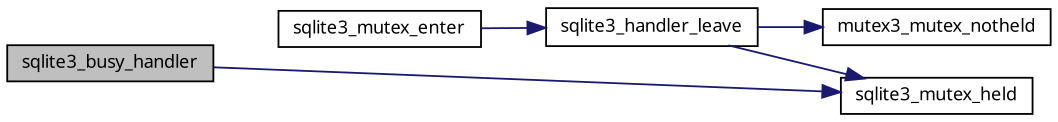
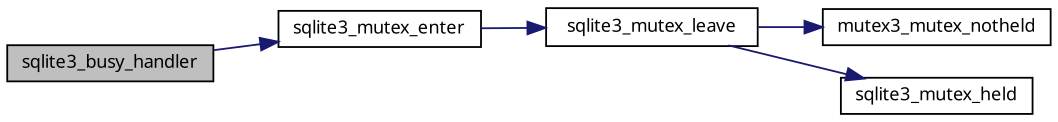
  digraph {
    fontname="Noto Sans"
    rankdir=LR
    node [color=black fillcolor=white fontname="Noto Sans" fontsize=10 shape=record style=filled]
    edge [color=midnightblue fontname="Noto Sans" fontsize=10 labelfontname=FreeSans labelfontsize=10 style=solid]
    n1 [fillcolor=grey75 fontcolor=black height=0.2 label=sqlite3_busy_handler width=0.4]
    n2 [height=0.2 label=sqlite3_mutex_enter width=0.4]
-   n3 [height=0.2 label=sqlite3_handler_leave width=0.4]
+   n3 [height=0.2 label=sqlite3_mutex_leave width=0.4]
    n4 [height=0.2 label=sqlite3_mutex_held width=0.4]
    n5 [height=0.2 label=mutex3_mutex_notheld width=0.4]
-   n1 -> n4
+   n1 -> n2
    n2 -> n3
    n3 -> n4
    n3 -> n5
  }
